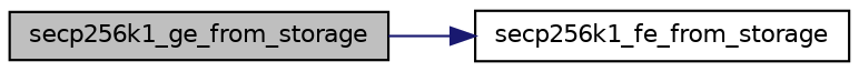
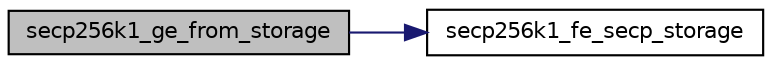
  digraph {
    rankdir=LR
    node [color=black fontname=Helvetica fontsize=10 shape=record style=filled]
    n1 [fillcolor=grey75 fontcolor=black height=0.2 label=secp256k1_ge_from_storage width=0.4]
-   n2 [fillcolor=white height=0.2 label=secp256k1_fe_from_storage width=0.4]
+   n2 [fillcolor=white height=0.2 label=secp256k1_fe_secp_storage width=0.4]
    n1 -> n2 [color=midnightblue fontname=Helvetica fontsize=10 labelfontname=Helvetica labelfontsize=10 style=solid]
  }
